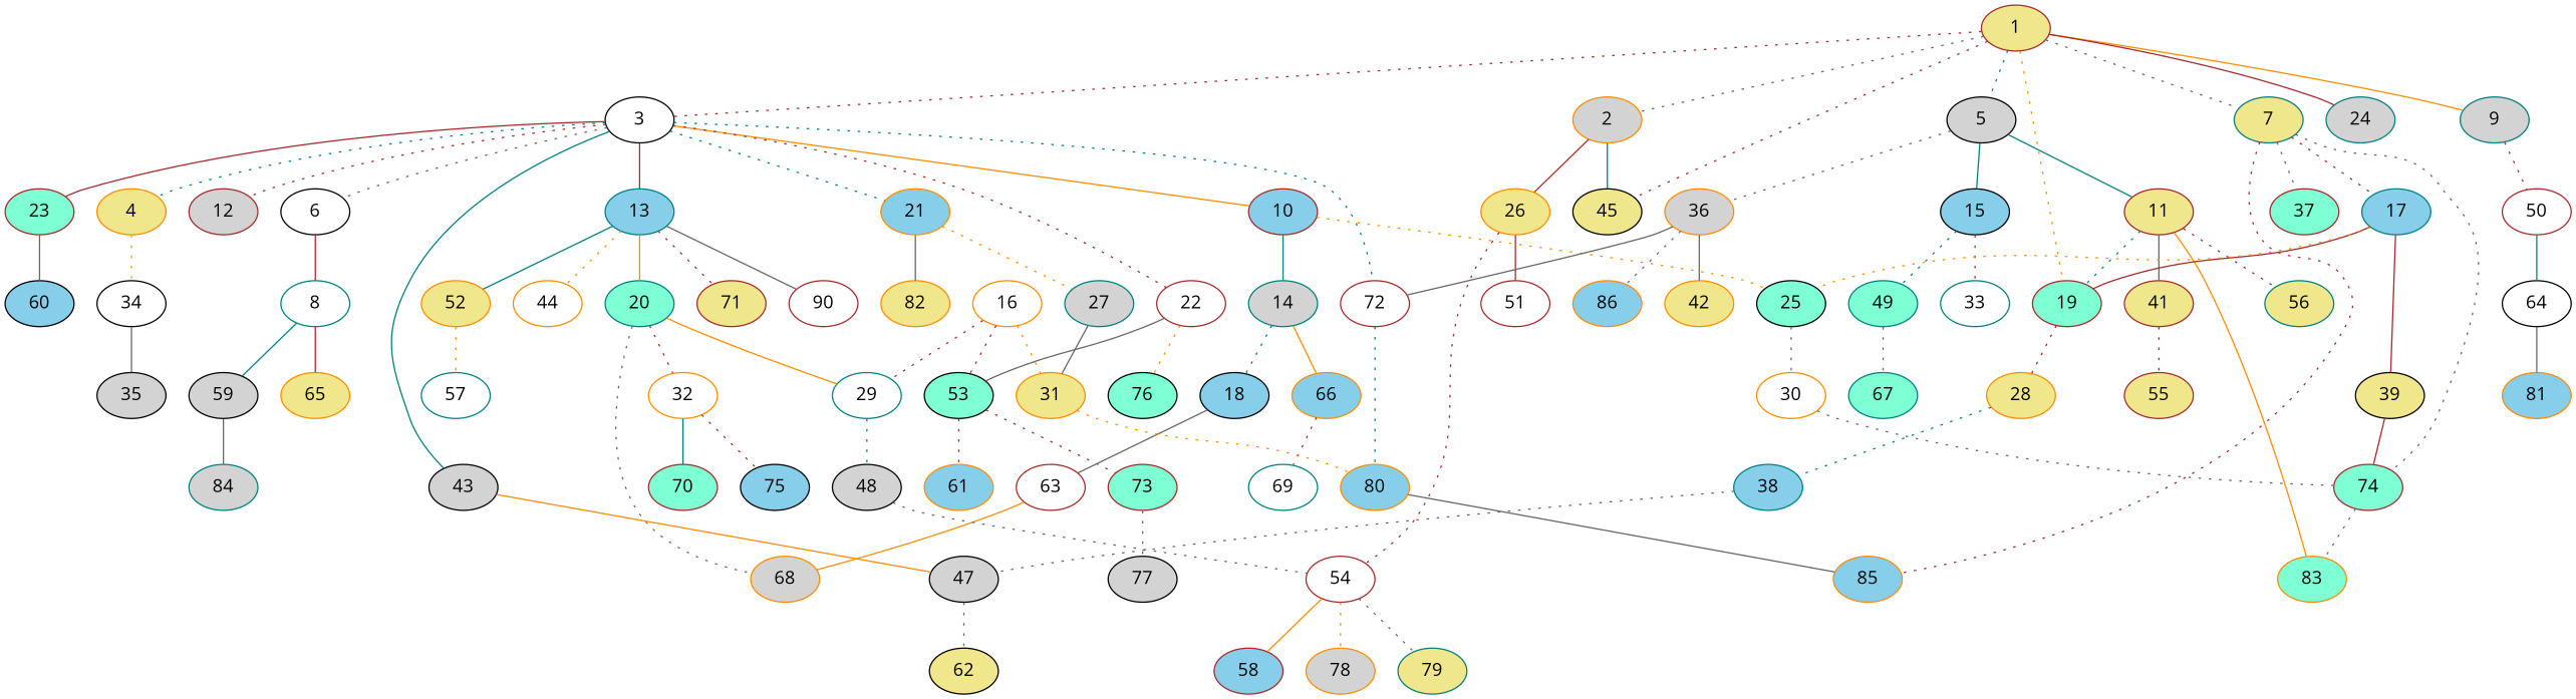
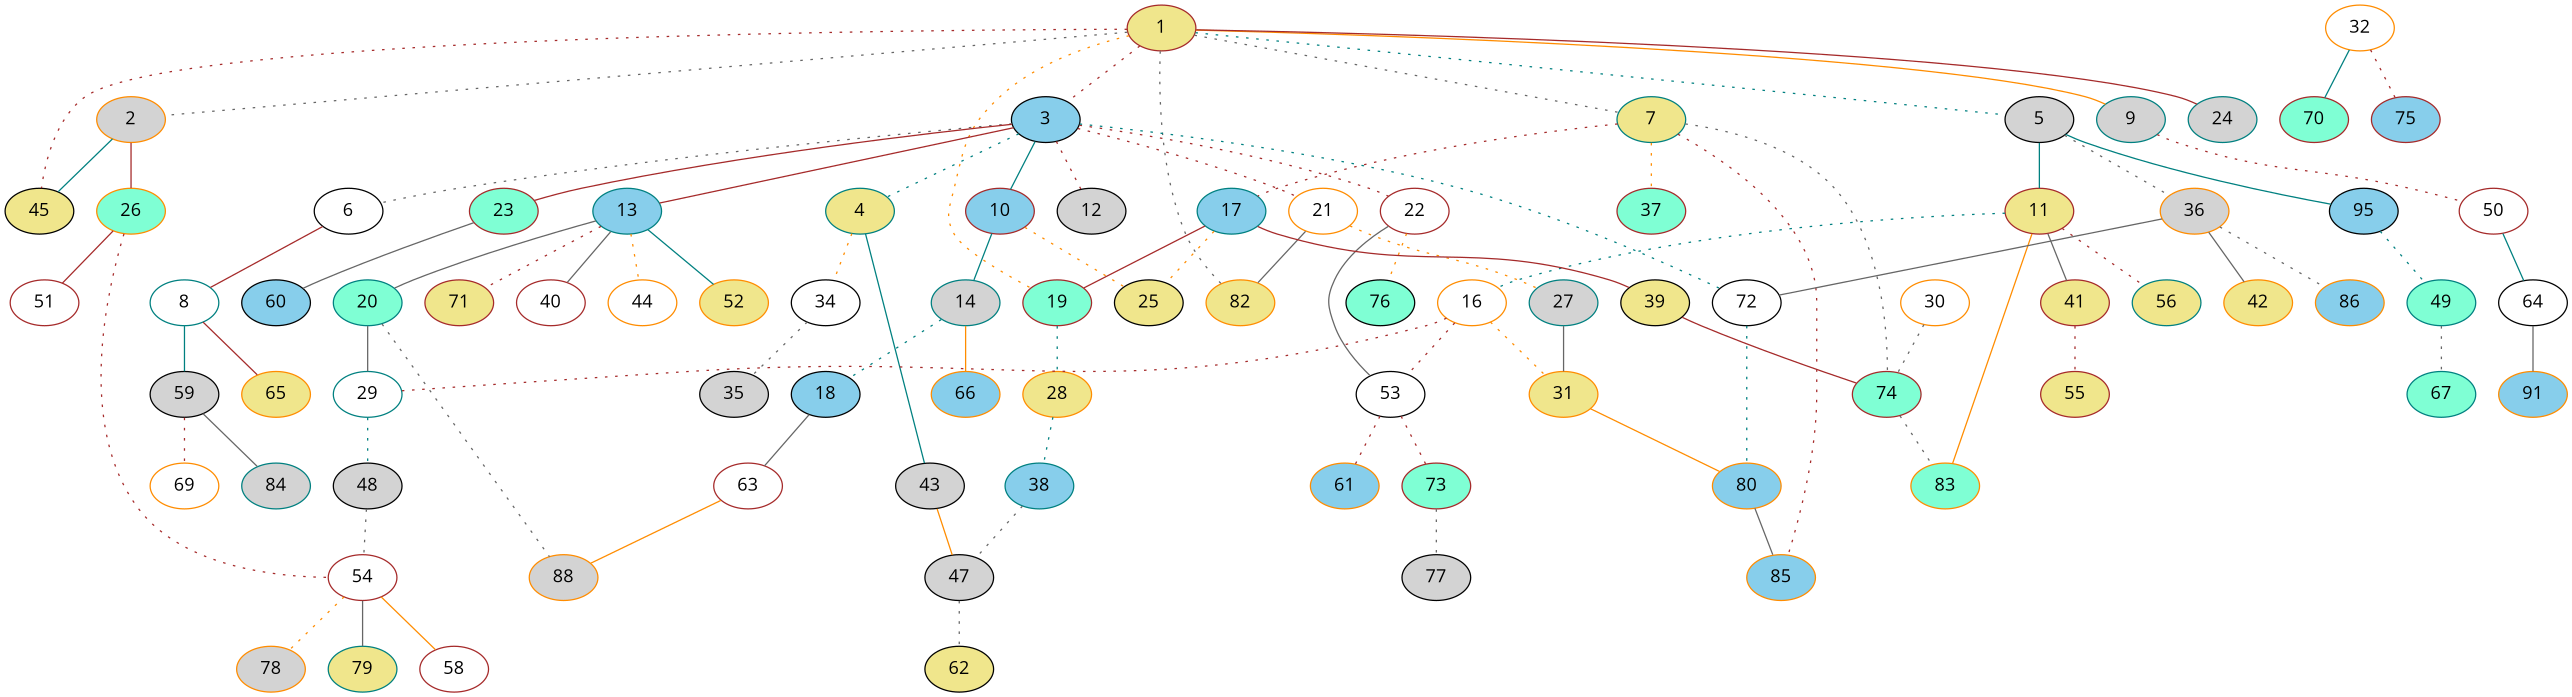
  graph {
    fontname="Open Sans"
    node [color=darkorange fillcolor=white fontname="Open Sans" style=filled]
    edge [color=gray40 fontname="Open Sans" style=dotted]
    1 [color=brown fillcolor=khaki]
    2 [fillcolor=lightgrey]
-   3 [color=black]
+   3 [color=black fillcolor=skyblue]
    5 [color=black fillcolor=lightgrey]
    7 [color=teal fillcolor=khaki]
    9 [color=teal fillcolor=lightgrey]
    19 [color=brown fillcolor=aquamarine]
    24 [color=teal fillcolor=lightgrey]
    45 [color=black fillcolor=khaki]
    82 [fillcolor=khaki]
-   26 [fillcolor=khaki]
-   4 [fillcolor=khaki]
+   26 [fillcolor=aquamarine]
+   4 [color=teal fillcolor=khaki]
    6 [color=black]
    10 [color=brown fillcolor=skyblue]
-   12 [color=brown fillcolor=lightgrey]
+   12 [color=black fillcolor=lightgrey]
    13 [color=teal fillcolor=skyblue]
-   21 [fillcolor=skyblue]
+   21
    22 [color=brown]
    23 [color=brown fillcolor=aquamarine]
    43 [color=black fillcolor=lightgrey]
-   72 [color=brown]
+   72 [color=black]
    11 [color=brown fillcolor=khaki]
-   15 [color=black fillcolor=skyblue]
+   15 [color=black fillcolor=skyblue label=95]
    36 [fillcolor=lightgrey]
    17 [color=teal fillcolor=skyblue]
    37 [color=brown fillcolor=aquamarine]
    74 [color=brown fillcolor=aquamarine]
    85 [fillcolor=skyblue]
    50 [color=brown]
    28 [fillcolor=khaki]
    51 [color=brown]
    54 [color=brown]
    34 [color=black]
    8 [color=teal]
    14 [color=teal fillcolor=lightgrey]
-   25 [color=black fillcolor=aquamarine]
+   25 [color=black fillcolor=khaki]
    20 [color=teal fillcolor=aquamarine]
-   40 [color=brown label=90]
+   40 [color=brown]
    44
    52 [fillcolor=khaki]
    71 [color=brown fillcolor=khaki]
    27 [color=teal fillcolor=lightgrey]
-   53 [color=black fillcolor=aquamarine]
+   53 [color=black]
    76 [color=black fillcolor=aquamarine]
    60 [color=black fillcolor=skyblue]
    47 [color=black fillcolor=lightgrey]
    80 [fillcolor=skyblue]
    35 [color=black fillcolor=lightgrey]
    16
    41 [color=brown fillcolor=khaki]
    56 [color=teal fillcolor=khaki]
    83 [fillcolor=aquamarine]
-   33 [color=teal]
    49 [color=teal fillcolor=aquamarine]
    42 [fillcolor=khaki]
    n56 [fillcolor=skyblue label=86]
    59 [color=black fillcolor=lightgrey]
    65 [fillcolor=khaki]
    39 [color=black fillcolor=khaki]
    84 [color=teal fillcolor=lightgrey]
    64 [color=black]
    18 [color=black fillcolor=skyblue]
    66 [fillcolor=skyblue]
    30
    29 [color=teal]
    31 [fillcolor=khaki]
    55 [color=brown fillcolor=khaki]
    32
-   68 [fillcolor=lightgrey]
-   57 [color=teal]
+   68 [fillcolor=lightgrey label=88]
    63 [color=brown]
-   69 [color=teal]
+   69
    67 [color=teal fillcolor=aquamarine]
    48 [color=black fillcolor=lightgrey]
    61 [fillcolor=skyblue]
    73 [color=brown fillcolor=aquamarine]
    38 [color=teal fillcolor=skyblue]
    70 [color=brown fillcolor=aquamarine]
-   75 [color=black fillcolor=skyblue]
-   58 [color=brown fillcolor=skyblue]
+   75 [color=brown fillcolor=skyblue]
+   58 [color=brown]
    78 [fillcolor=lightgrey]
    79 [color=teal fillcolor=khaki]
    62 [color=black fillcolor=khaki]
-   81 [fillcolor=skyblue]
+   81 [fillcolor=skyblue label=91]
    77 [color=black fillcolor=lightgrey]
    1 -- 2
    1 -- 3 [color=brown]
    1 -- 5 [color=teal]
    1 -- 7
    1 -- 9 [color=darkorange style=solid]
    1 -- 19 [color=darkorange]
    1 -- 24 [color=brown style=solid]
    1 -- 45 [color=brown]
+   1 -- 82
    2 -- 45 [color=teal style=solid]
    2 -- 26 [color=brown style=solid]
    3 -- 4 [color=teal]
    3 -- 6
-   3 -- 10 [color=darkorange style=solid]
+   3 -- 10 [color=teal style=solid]
    3 -- 12 [color=brown]
    3 -- 13 [color=brown style=solid]
-   3 -- 21 [color=teal]
+   3 -- 21 [color=brown]
    3 -- 22 [color=brown]
    3 -- 23 [color=brown style=solid]
-   3 -- 43 [color=teal style=solid]
+   4 -- 43 [color=teal style=solid]
    3 -- 72 [color=teal]
    5 -- 11 [color=teal style=solid]
    5 -- 15 [color=teal style=solid]
    5 -- 36
    7 -- 17 [color=brown]
-   7 -- 37
+   7 -- 37 [color=darkorange]
    7 -- 74
    7 -- 85 [color=brown]
    9 -- 50 [color=brown]
-   19 -- 28 [color=brown]
+   19 -- 28 [color=teal]
    26 -- 51 [color=brown style=solid]
    26 -- 54 [color=brown]
    4 -- 34 [color=darkorange]
    6 -- 8 [color=brown style=solid]
    10 -- 14 [color=teal style=solid]
    10 -- 25 [color=darkorange]
-   13 -- 20 [color=darkorange style=solid]
+   13 -- 20 [style=solid]
    13 -- 40 [style=solid]
    13 -- 44 [color=darkorange]
    13 -- 52 [color=teal style=solid]
    13 -- 71 [color=brown]
    21 -- 82 [style=solid]
    21 -- 27 [color=darkorange]
    22 -- 53 [style=solid]
    22 -- 76 [color=darkorange]
    23 -- 60 [style=solid]
    43 -- 47 [color=darkorange style=solid]
    72 -- 80 [color=teal]
-   11 -- 19 [color=teal]
+   11 -- 16 [color=teal]
    11 -- 41 [style=solid]
    11 -- 56 [color=brown]
    11 -- 83 [color=darkorange style=solid]
-   15 -- 33 [color=brown]
    15 -- 49 [color=teal]
    36 -- 72 [style=solid]
    36 -- 42 [style=solid]
    36 -- n56
    17 -- 19 [color=brown style=solid]
    17 -- 25 [color=darkorange]
    17 -- 39 [color=brown style=solid]
    74 -- 83
    50 -- 64 [color=teal style=solid]
    28 -- 38 [color=teal]
    54 -- 58 [color=darkorange style=solid]
    54 -- 78 [color=darkorange]
-   54 -- 79
-   34 -- 35 [style=solid]
+   54 -- 79 [style=solid]
+   34 -- 35
    8 -- 59 [color=teal style=solid]
    8 -- 65 [color=brown style=solid]
    14 -- 18 [color=teal]
    14 -- 66 [color=darkorange style=solid]
-   25 -- 30
-   20 -- 29 [color=darkorange style=solid]
-   20 -- 32 [color=brown]
+   20 -- 29 [style=solid]
    20 -- 68
-   52 -- 57 [color=darkorange]
    27 -- 31 [style=solid]
    53 -- 61 [color=brown]
    53 -- 73 [color=brown]
    47 -- 62
    80 -- 85 [style=solid]
    16 -- 53 [color=brown]
    16 -- 29 [color=brown]
    16 -- 31 [color=darkorange]
    41 -- 55 [color=brown]
    49 -- 67
    59 -- 84 [style=solid]
    39 -- 74 [color=brown style=solid]
    64 -- 81 [style=solid]
    18 -- 63 [style=solid]
-   66 -- 69 [color=brown]
+   59 -- 69 [color=brown]
    30 -- 74
    29 -- 48 [color=teal]
-   31 -- 80 [color=darkorange]
+   31 -- 80 [color=darkorange style=solid]
    32 -- 70 [color=teal style=solid]
    32 -- 75 [color=brown]
    63 -- 68 [color=darkorange style=solid]
    48 -- 54
    73 -- 77
    38 -- 47
  }
